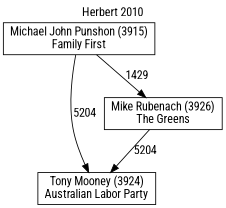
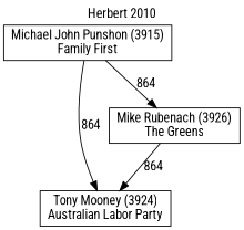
  digraph {
    fontname="Roboto Condensed"
    label="Herbert 2010"
    labelloc=t
    mclimit=10
    node [fontname="Roboto Condensed" shape=box]
    edge [fontname="Roboto Condensed"]
    n1 [label="Tony Mooney (3924)\nAustralian Labor Party"]
    n2 [label="Mike Rubenach (3926)\nThe Greens"]
    n3 [label="Michael John Punshon (3915)\nFamily First"]
-   n2 -> n1 [label=5204]
-   n3 -> n1 [label=5204]
-   n3 -> n2 [label=1429]
+   n2 -> n1 [label=864]
+   n3 -> n1 [label=864]
+   n3 -> n2 [label=864]
  }
